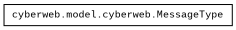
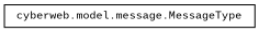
  digraph {
    rankdir=LR
    fontname="Liberation Mono"
-   n1 [color=black fillcolor=white fontname="Liberation Mono" fontsize=10 height=0.2 label="cyberweb.model.cyberweb.MessageType" shape=record style=filled width=0.4]
+   n1 [color=black fillcolor=white fontname="Liberation Mono" fontsize=10 height=0.2 label="cyberweb.model.message.MessageType" shape=record style=filled width=0.4]
  }
